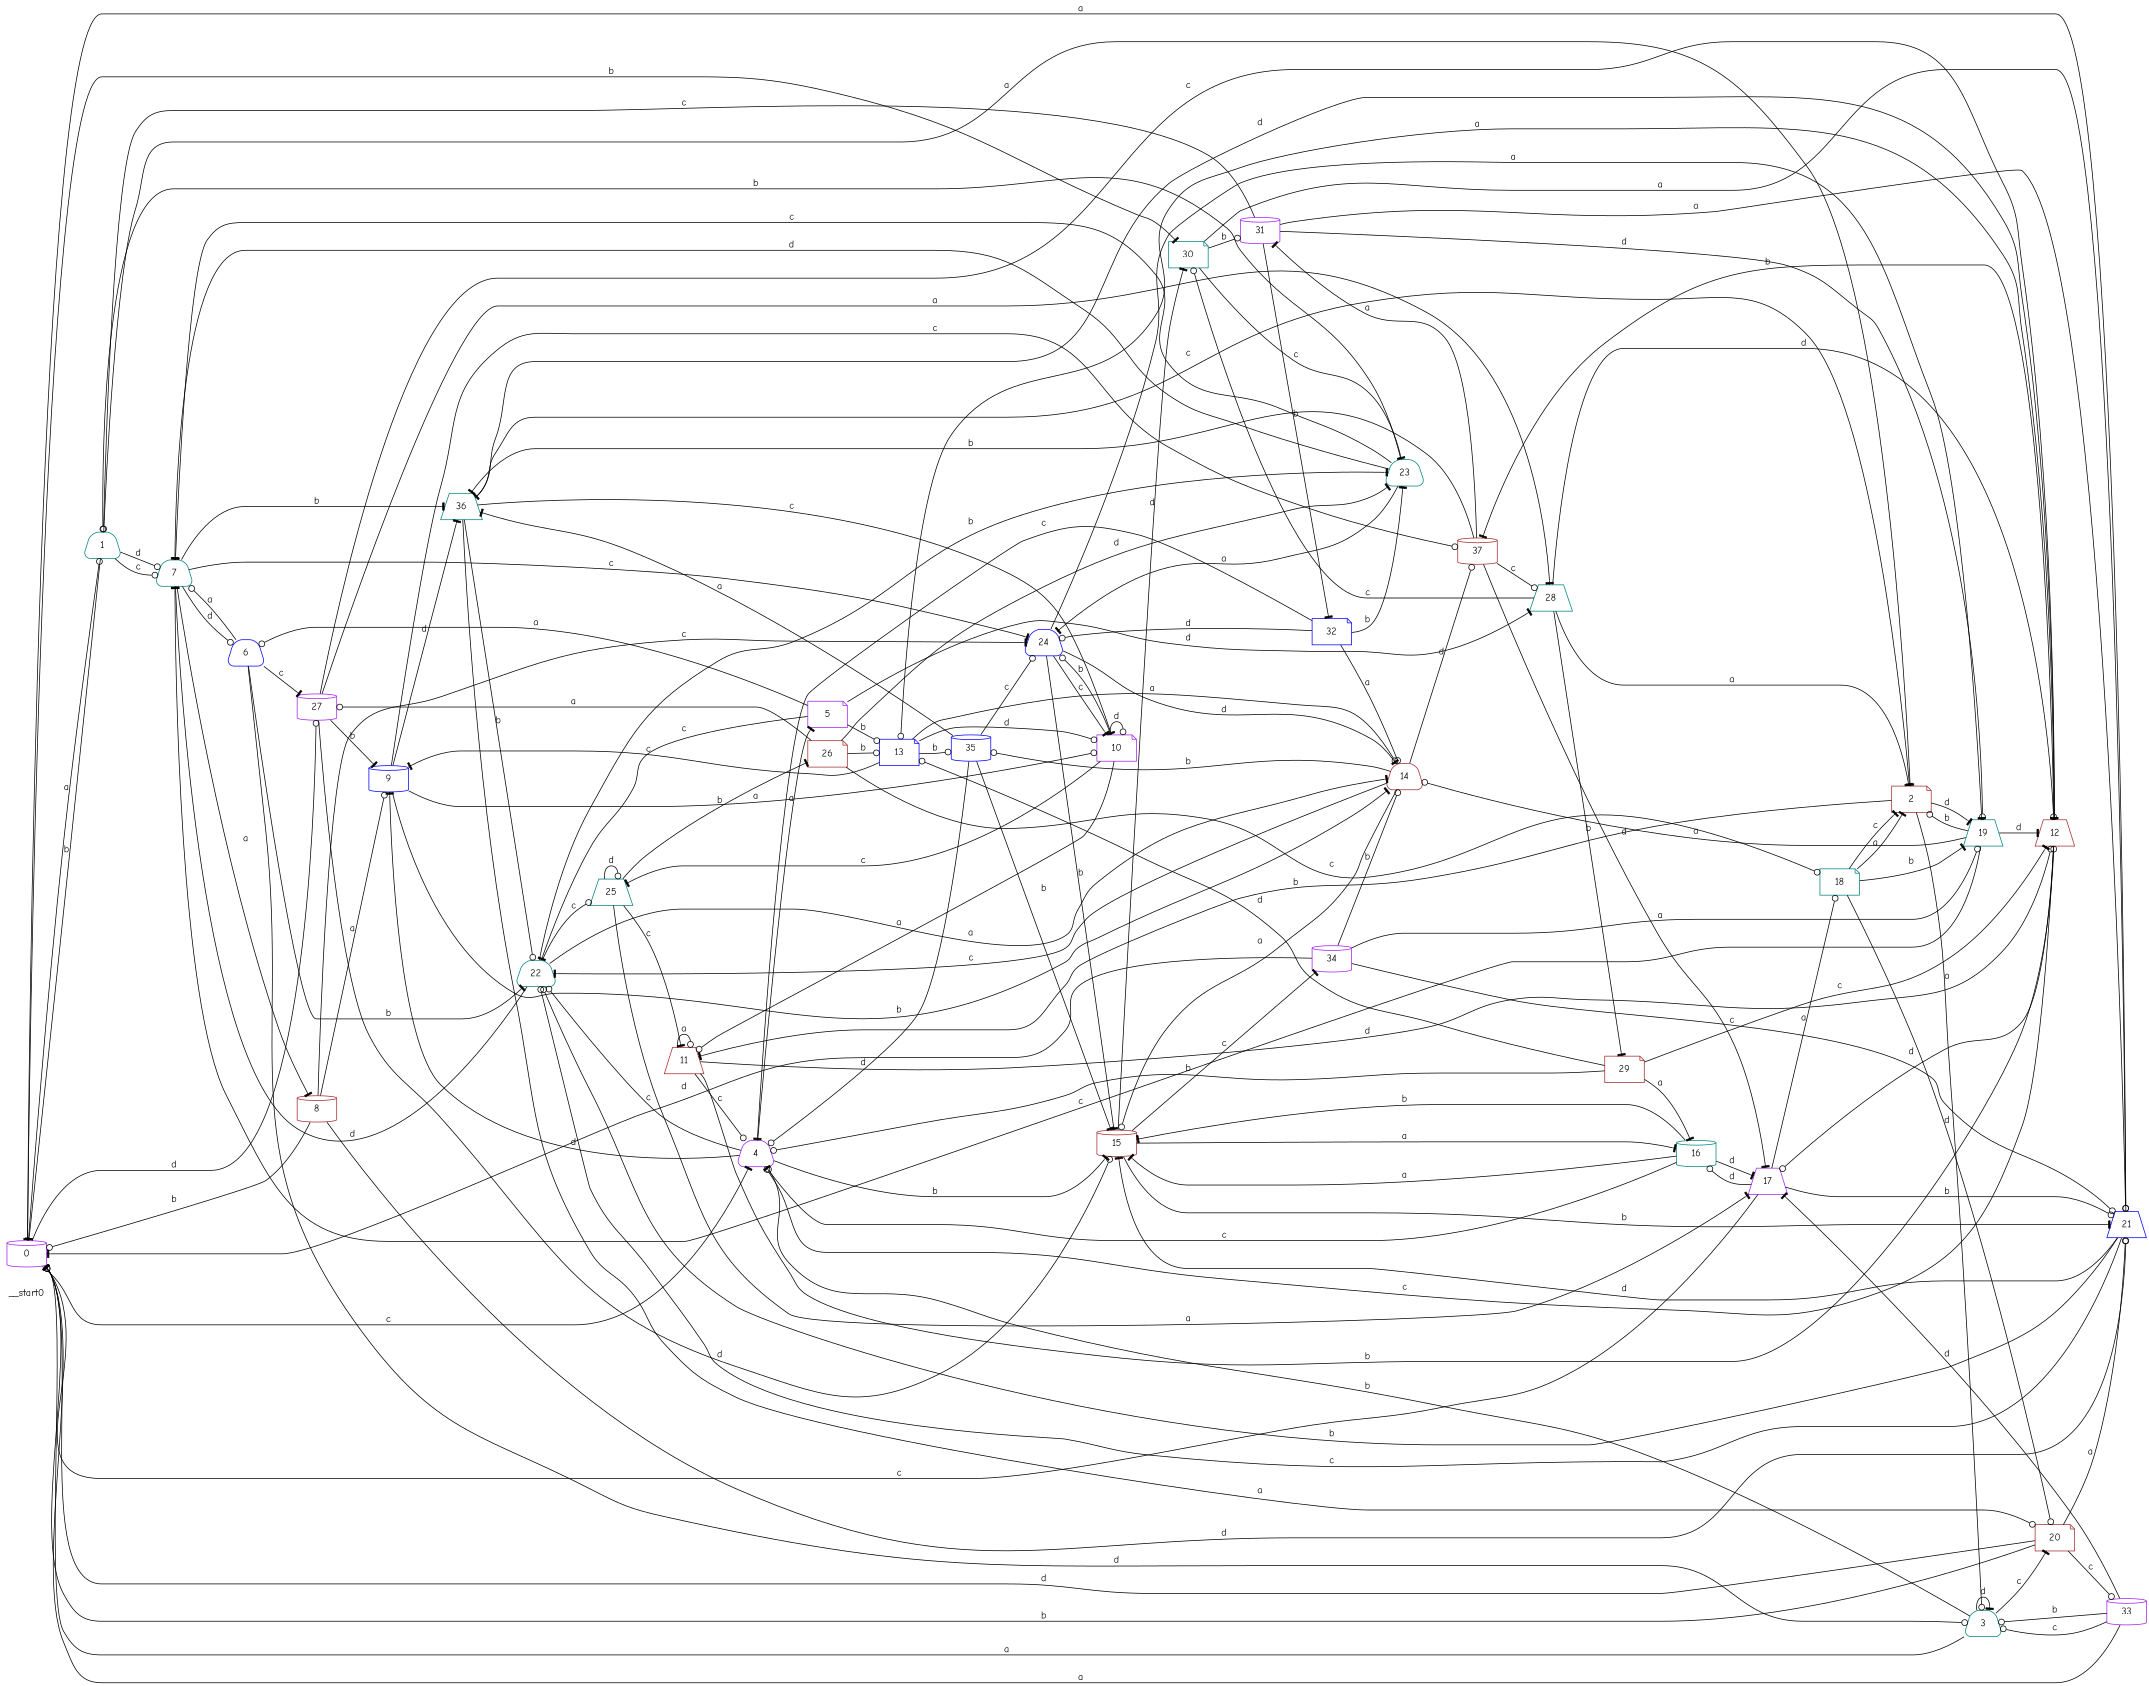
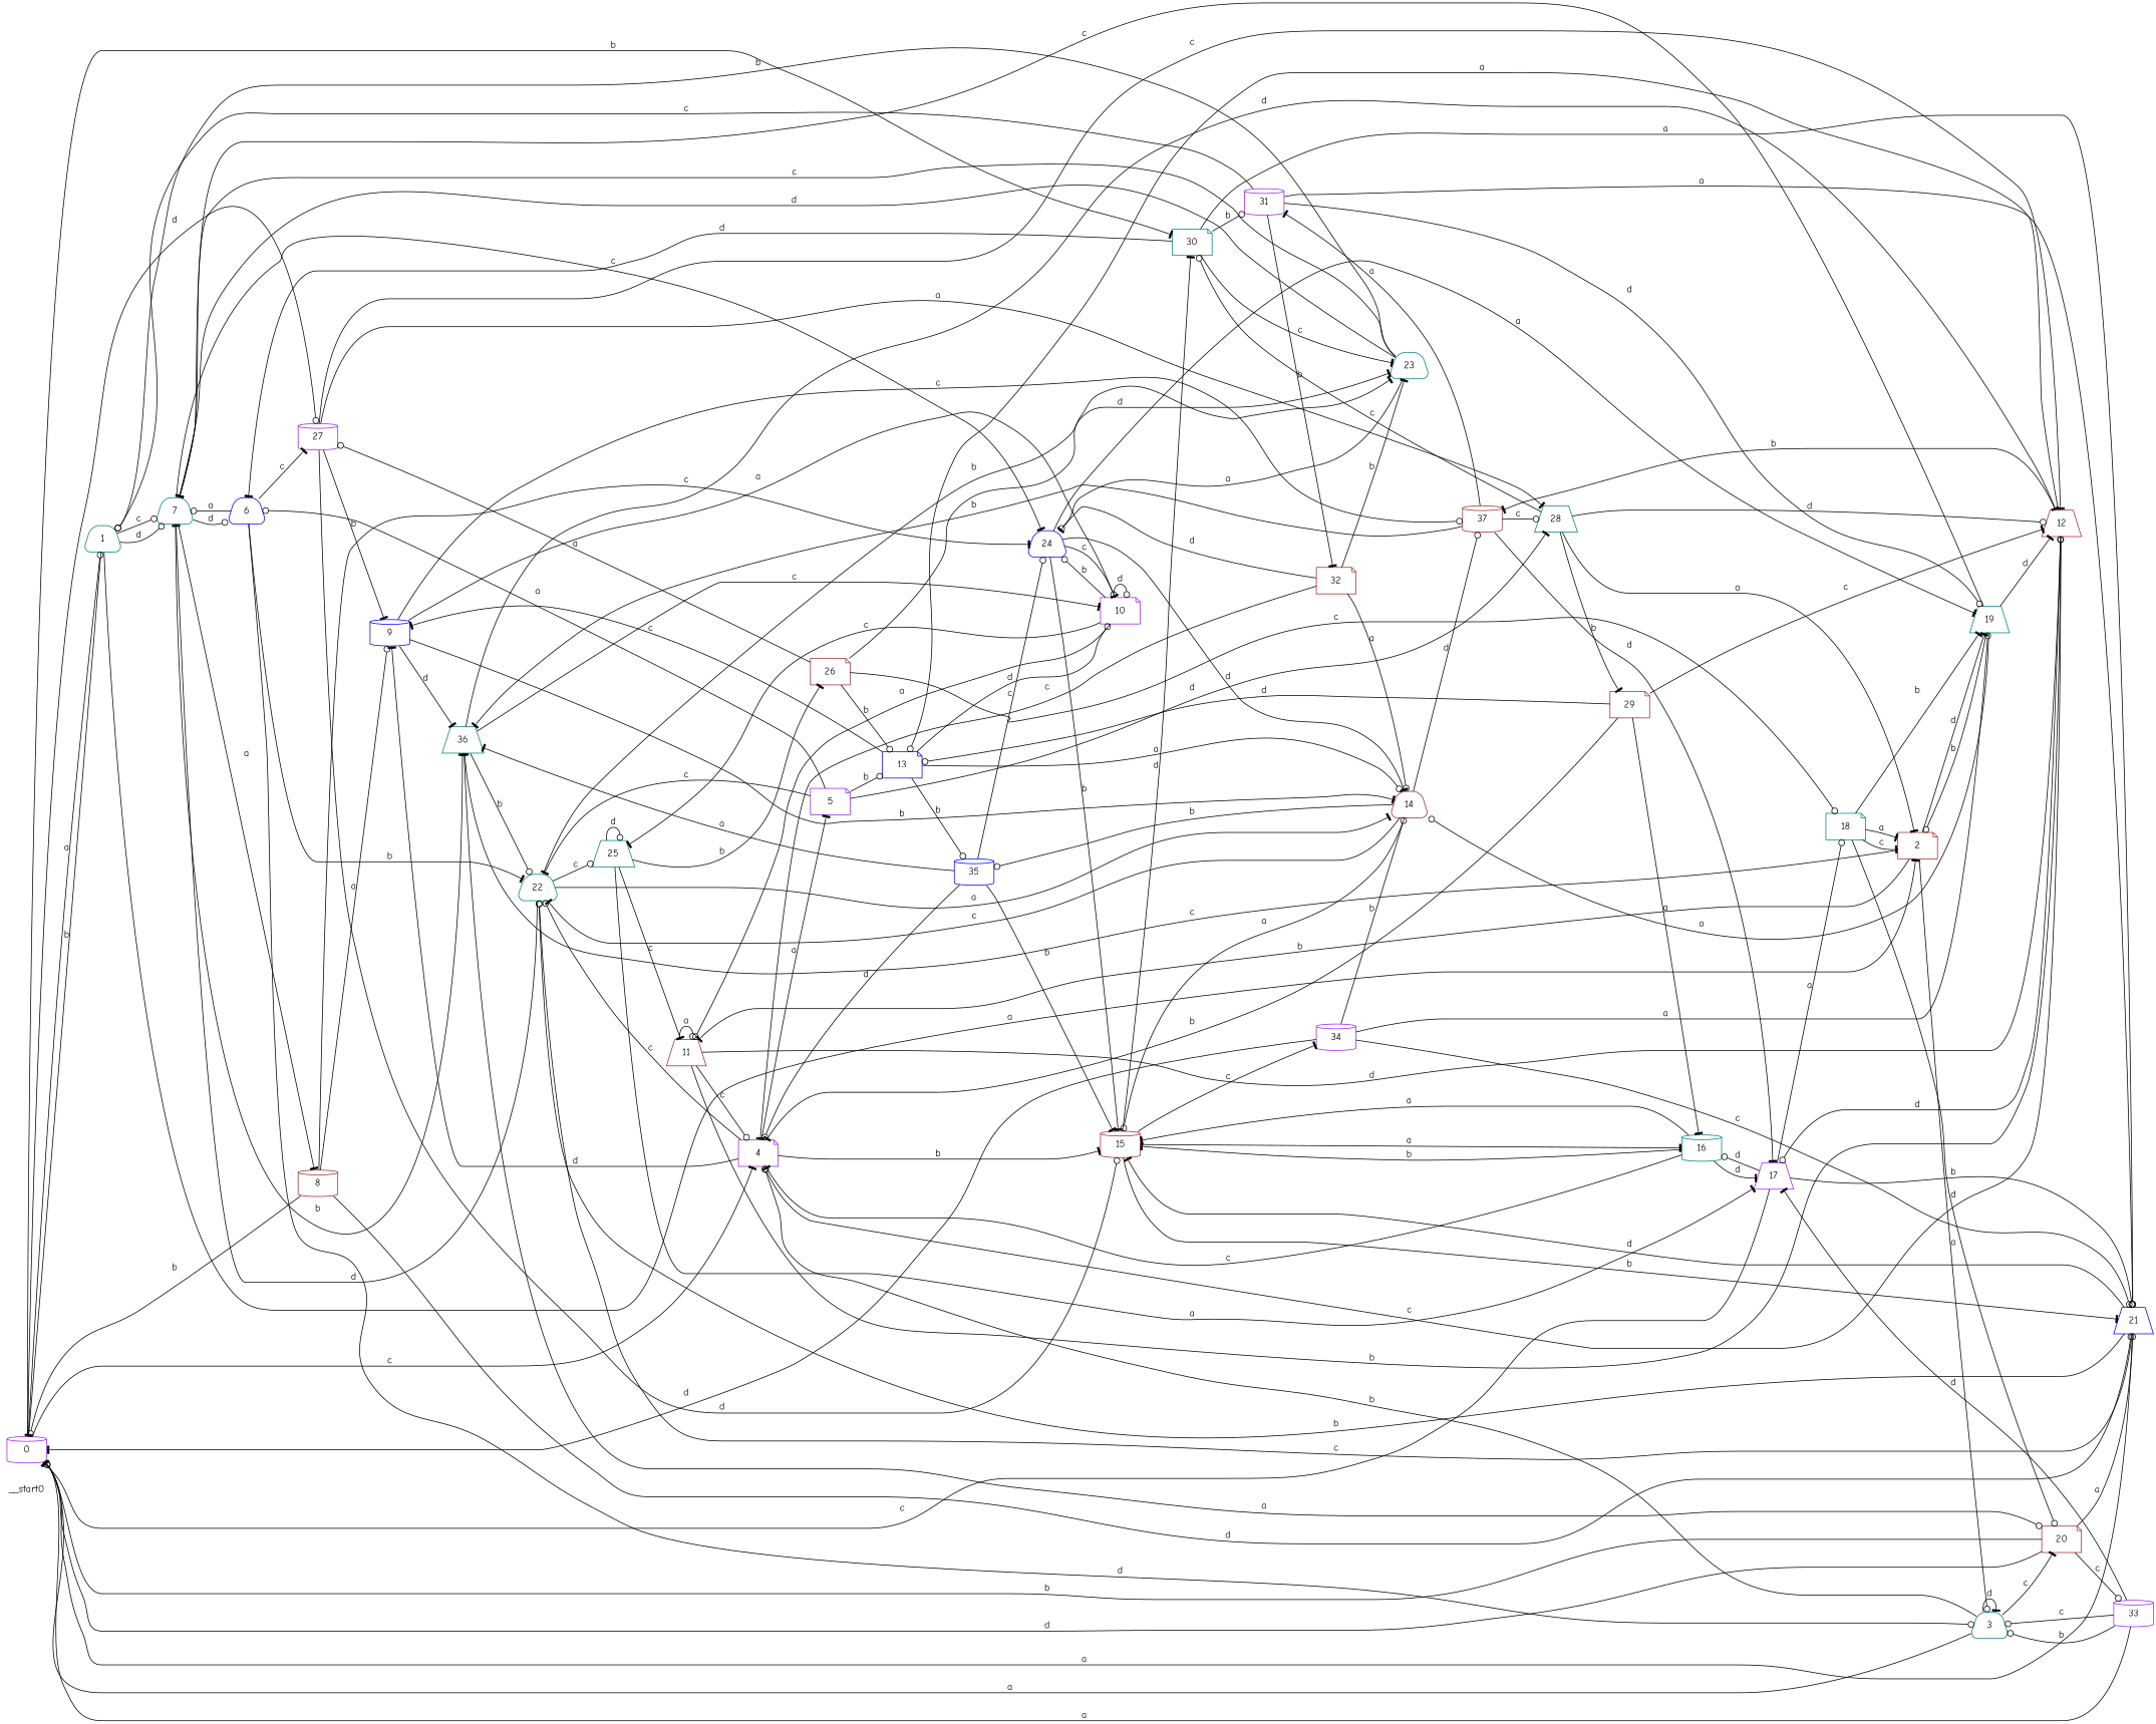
  digraph {
    fontname="Comic Neue"
    rankdir=LR
    node [color=teal fontname="Comic Neue" shape=trapezium fillcolor=white style="rounded,filled"]
    edge [arrowhead=tee fontname="Comic Neue"]
    __start0 [shape=none fillcolor="" style=""]
    n2 [color=purple label=0 shape=cylinder style=filled]
    n3 [label=1]
-   n4 [color=purple label=4]
+   n4 [color=purple label=4 shape=note]
    n5 [color=purple label=27 shape=cylinder]
    n6 [label=30 shape=note style=filled]
    n7 [color=brown label=2 shape=note]
    n8 [label=7]
    n9 [color=purple label=5 shape=note]
    n10 [color=blue label=9 shape=cylinder style=filled]
    n11 [color=brown label=15 shape=cylinder]
    n12 [label=22]
    n13 [label=28 style=filled]
    n14 [color=brown label=12 style=filled]
    n15 [color=blue label=6]
    n16 [color=blue label=21 style=filled]
    n17 [label=23]
    n18 [color=purple label=31 shape=cylinder]
    n19 [label=3]
    n20 [color=brown label=11 style=filled]
    n21 [label=19 style=filled]
    n22 [label=36 style=filled]
    n23 [color=brown label=8 shape=cylinder]
    n24 [color=blue label=24]
    n25 [color=brown label=20 shape=note style=filled]
    n26 [color=brown label=14]
    n27 [color=purple label=10 shape=note]
    n28 [color=purple label=33 shape=cylinder style=filled]
    n29 [color=blue label=13 shape=note]
    n30 [color=brown label=37 shape=cylinder]
    n31 [label=16 shape=cylinder]
    n32 [color=purple label=34 shape=cylinder style=filled]
    n33 [label=25 style=filled]
    n34 [color=blue label=35 shape=cylinder style=filled]
    n35 [color=brown label=29 shape=note]
    n36 [color=purple label=17 style=filled]
    n37 [color=brown label=26 shape=note]
    n38 [label=18 shape=note style=filled]
-   n39 [color=blue label=32 shape=note]
+   n39 [color=brown label=32 shape=note]
    n2 -> n3 [arrowhead=odot label=a]
    n2 -> n4 [label=c]
    n2 -> n5 [arrowhead=odot label=d]
    n2 -> n6 [label=b]
    n3 -> n2 [label=b]
    n3 -> n7 [label=a]
    n3 -> n8 [arrowhead=odot label=c]
    n3 -> n8 [arrowhead=odot label=d]
    n4 -> n9 [label=a]
    n4 -> n10 [label=d]
    n4 -> n11 [label=b]
    n4 -> n12 [arrowhead=odot label=c]
    n5 -> n10 [label=b]
    n5 -> n11 [arrowhead=odot label=d]
    n5 -> n13 [label=a]
    n5 -> n14 [label=c]
+   n6 -> n15 [label=d]
    n6 -> n16 [arrowhead=odot label=a]
    n6 -> n17 [label=c]
    n6 -> n18 [arrowhead=odot label=b]
    n7 -> n19 [arrowhead=odot label=a]
    n7 -> n20 [label=b]
    n7 -> n21 [label=d]
    n7 -> n22 [label=c]
    n8 -> n15 [arrowhead=odot label=d]
    n8 -> n22 [label=b]
    n8 -> n23 [label=a]
    n8 -> n24 [label=c]
    n9 -> n12 [label=c]
    n9 -> n13 [label=d]
    n9 -> n15 [arrowhead=odot label=a]
    n9 -> n29 [arrowhead=odot label=b]
    n10 -> n22 [label=d]
    n10 -> n26 [label=b]
    n10 -> n27 [arrowhead=odot label=a]
    n10 -> n30 [arrowhead=odot label=c]
    n11 -> n6 [label=d]
    n11 -> n16 [label=b]
    n11 -> n31 [label=a]
    n11 -> n32 [label=c]
    n12 -> n8 [label=d]
    n12 -> n17 [label=b]
    n12 -> n26 [label=a]
    n12 -> n33 [arrowhead=odot label=c]
    n13 -> n6 [arrowhead=odot label=c]
    n13 -> n7 [label=a]
    n13 -> n14 [arrowhead=odot label=d]
    n13 -> n35 [label=b]
    n14 -> n4 [arrowhead=odot label=c]
    n14 -> n29 [arrowhead=odot label=a]
    n14 -> n30 [label=b]
    n14 -> n36 [arrowhead=odot label=d]
    n15 -> n5 [label=c]
    n15 -> n8 [arrowhead=odot label=a]
    n15 -> n12 [label=b]
    n15 -> n19 [arrowhead=odot label=d]
    n16 -> n2 [label=a]
    n16 -> n11 [label=d]
    n16 -> n12 [arrowhead=odot label=b]
    n16 -> n12 [arrowhead=odot label=c]
    n17 -> n3 [arrowhead=odot label=b]
    n17 -> n8 [label=c]
    n17 -> n8 [label=d]
    n17 -> n24 [label=a]
    n18 -> n3 [arrowhead=odot label=c]
    n18 -> n16 [arrowhead=odot label=a]
    n18 -> n21 [arrowhead=odot label=d]
    n18 -> n39 [label=b]
    n19 -> n2 [arrowhead=odot label=a]
    n19 -> n4 [arrowhead=odot label=b]
    n19 -> n19 [label=d]
    n19 -> n25 [label=c]
    n20 -> n4 [arrowhead=odot label=c]
    n20 -> n14 [arrowhead=odot label=b]
    n20 -> n14 [arrowhead=odot label=d]
    n20 -> n20 [arrowhead=odot label=a]
    n21 -> n7 [arrowhead=odot label=b]
    n21 -> n8 [label=c]
    n21 -> n14 [label=d]
    n21 -> n26 [arrowhead=odot label=a]
    n22 -> n12 [arrowhead=odot label=b]
    n22 -> n14 [label=d]
    n22 -> n25 [arrowhead=odot label=a]
    n22 -> n27 [label=c]
    n23 -> n2 [arrowhead=odot label=b]
    n23 -> n10 [arrowhead=odot label=a]
    n23 -> n16 [arrowhead=odot label=d]
    n23 -> n24 [label=c]
    n24 -> n11 [label=b]
    n24 -> n21 [label=a]
    n24 -> n26 [label=d]
    n24 -> n27 [label=c]
    n25 -> n2 [label=b]
    n25 -> n2 [label=d]
    n25 -> n16 [arrowhead=odot label=a]
    n25 -> n28 [arrowhead=odot label=c]
    n26 -> n11 [arrowhead=odot label=a]
    n26 -> n12 [label=c]
    n26 -> n30 [arrowhead=odot label=d]
    n26 -> n34 [arrowhead=odot label=b]
    n27 -> n20 [arrowhead=odot label=a]
    n27 -> n24 [arrowhead=odot label=b]
    n27 -> n27 [arrowhead=odot label=d]
    n27 -> n33 [label=c]
    n28 -> n2 [arrowhead=odot label=a]
    n28 -> n19 [arrowhead=odot label=b]
    n28 -> n19 [arrowhead=odot label=c]
    n28 -> n36 [label=d]
    n29 -> n10 [label=c]
    n29 -> n26 [arrowhead=odot label=a]
    n29 -> n27 [arrowhead=odot label=d]
    n29 -> n34 [arrowhead=odot label=b]
    n30 -> n13 [arrowhead=odot label=c]
    n30 -> n18 [label=a]
    n30 -> n22 [label=b]
    n30 -> n36 [label=d]
    n31 -> n4 [label=c]
    n31 -> n11 [label=a]
    n31 -> n11 [label=b]
    n31 -> n36 [label=d]
    n32 -> n2 [label=d]
    n32 -> n16 [arrowhead=odot label=c]
    n32 -> n21 [arrowhead=odot label=a]
    n32 -> n26 [arrowhead=odot label=b]
    n33 -> n20 [label=c]
    n33 -> n33 [arrowhead=odot label=d]
    n33 -> n36 [label=a]
    n33 -> n37 [label=b]
    n34 -> n4 [arrowhead=odot label=d]
    n34 -> n11 [label=b]
    n34 -> n22 [label=a]
    n34 -> n24 [arrowhead=odot label=c]
-   n35 -> n4 [arrowhead=odot label=b]
+   n35 -> n4 [label=b]
    n35 -> n14 [label=c]
    n35 -> n29 [arrowhead=odot label=d]
    n35 -> n31 [label=a]
    n36 -> n2 [label=c]
    n36 -> n16 [arrowhead=odot label=b]
    n36 -> n31 [arrowhead=odot label=d]
    n36 -> n38 [arrowhead=odot label=a]
    n37 -> n5 [arrowhead=odot label=a]
    n37 -> n17 [label=d]
    n37 -> n29 [arrowhead=odot label=b]
    n37 -> n38 [arrowhead=odot label=c]
    n38 -> n7 [label=a]
    n38 -> n7 [label=c]
    n38 -> n21 [label=b]
    n38 -> n25 [arrowhead=odot label=d]
    n39 -> n4 [label=c]
    n39 -> n17 [label=b]
    n39 -> n24 [arrowhead=odot label=d]
    n39 -> n26 [arrowhead=odot label=a]
  }
